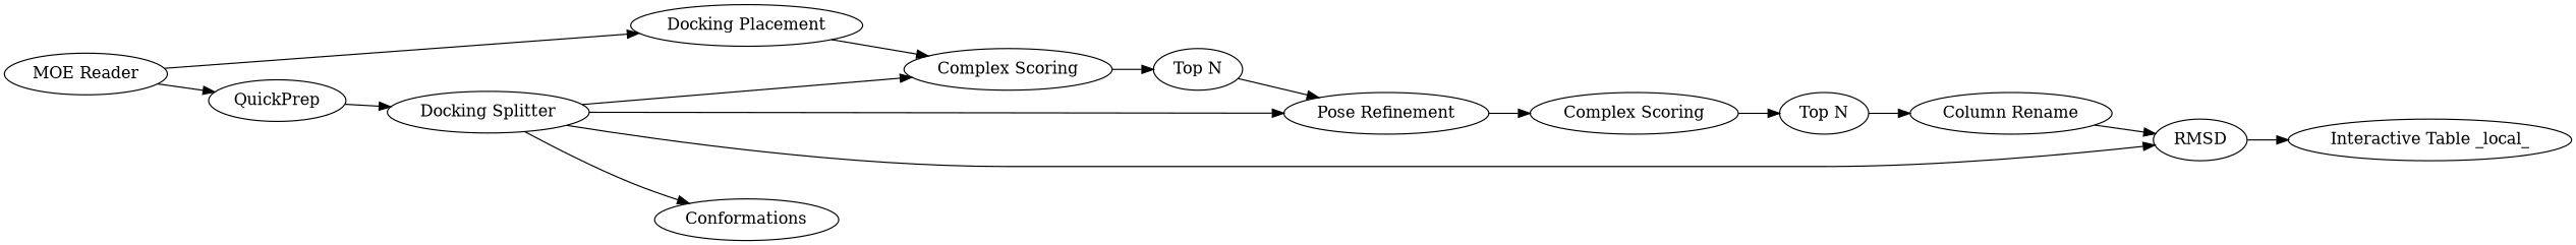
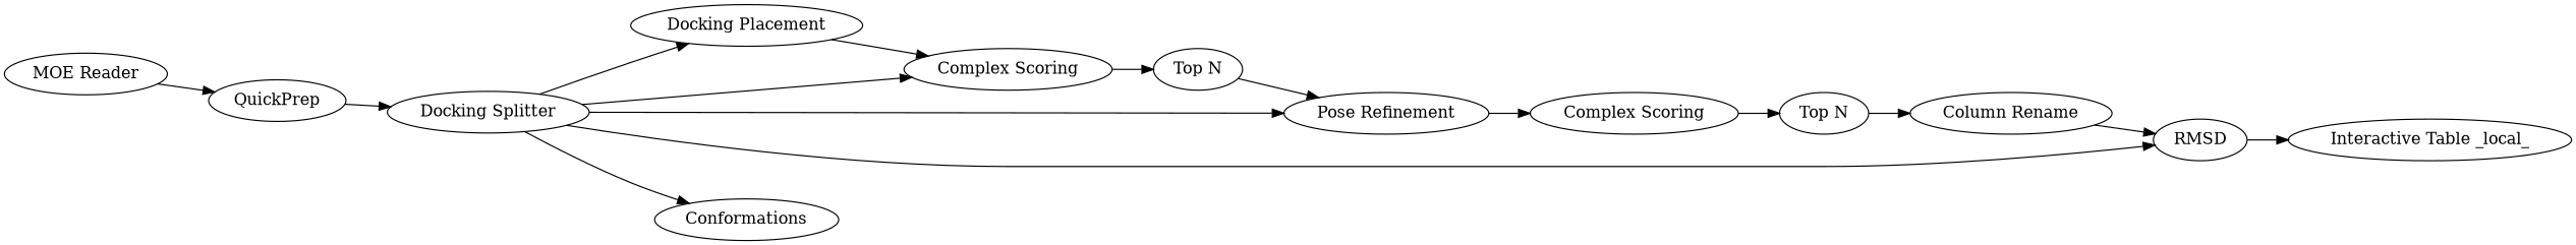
  digraph {
    rankdir=LR
    n1 [label=RMSD]
    n2 [label="Interactive Table _local_"]
    n3 [label="Top N"]
    n4 [label="Pose Refinement"]
    n5 [label="Complex Scoring"]
    n6 [label="Top N"]
    n7 [label=Conformations]
    n8 [label="Docking Placement"]
    n9 [label="Complex Scoring"]
    n10 [label="Column Rename"]
    n11 [label="Docking Splitter"]
    n12 [label=QuickPrep]
    n13 [label="MOE Reader"]
    n1 -> n2
    n3 -> n4
    n4 -> n5
    n5 -> n6
    n6 -> n10
    n8 -> n9
    n9 -> n3
    n10 -> n1
    n11 -> n1
    n11 -> n4
    n11 -> n7
-   n13 -> n8
+   n11 -> n8
    n11 -> n9
    n12 -> n11
    n13 -> n12
  }
